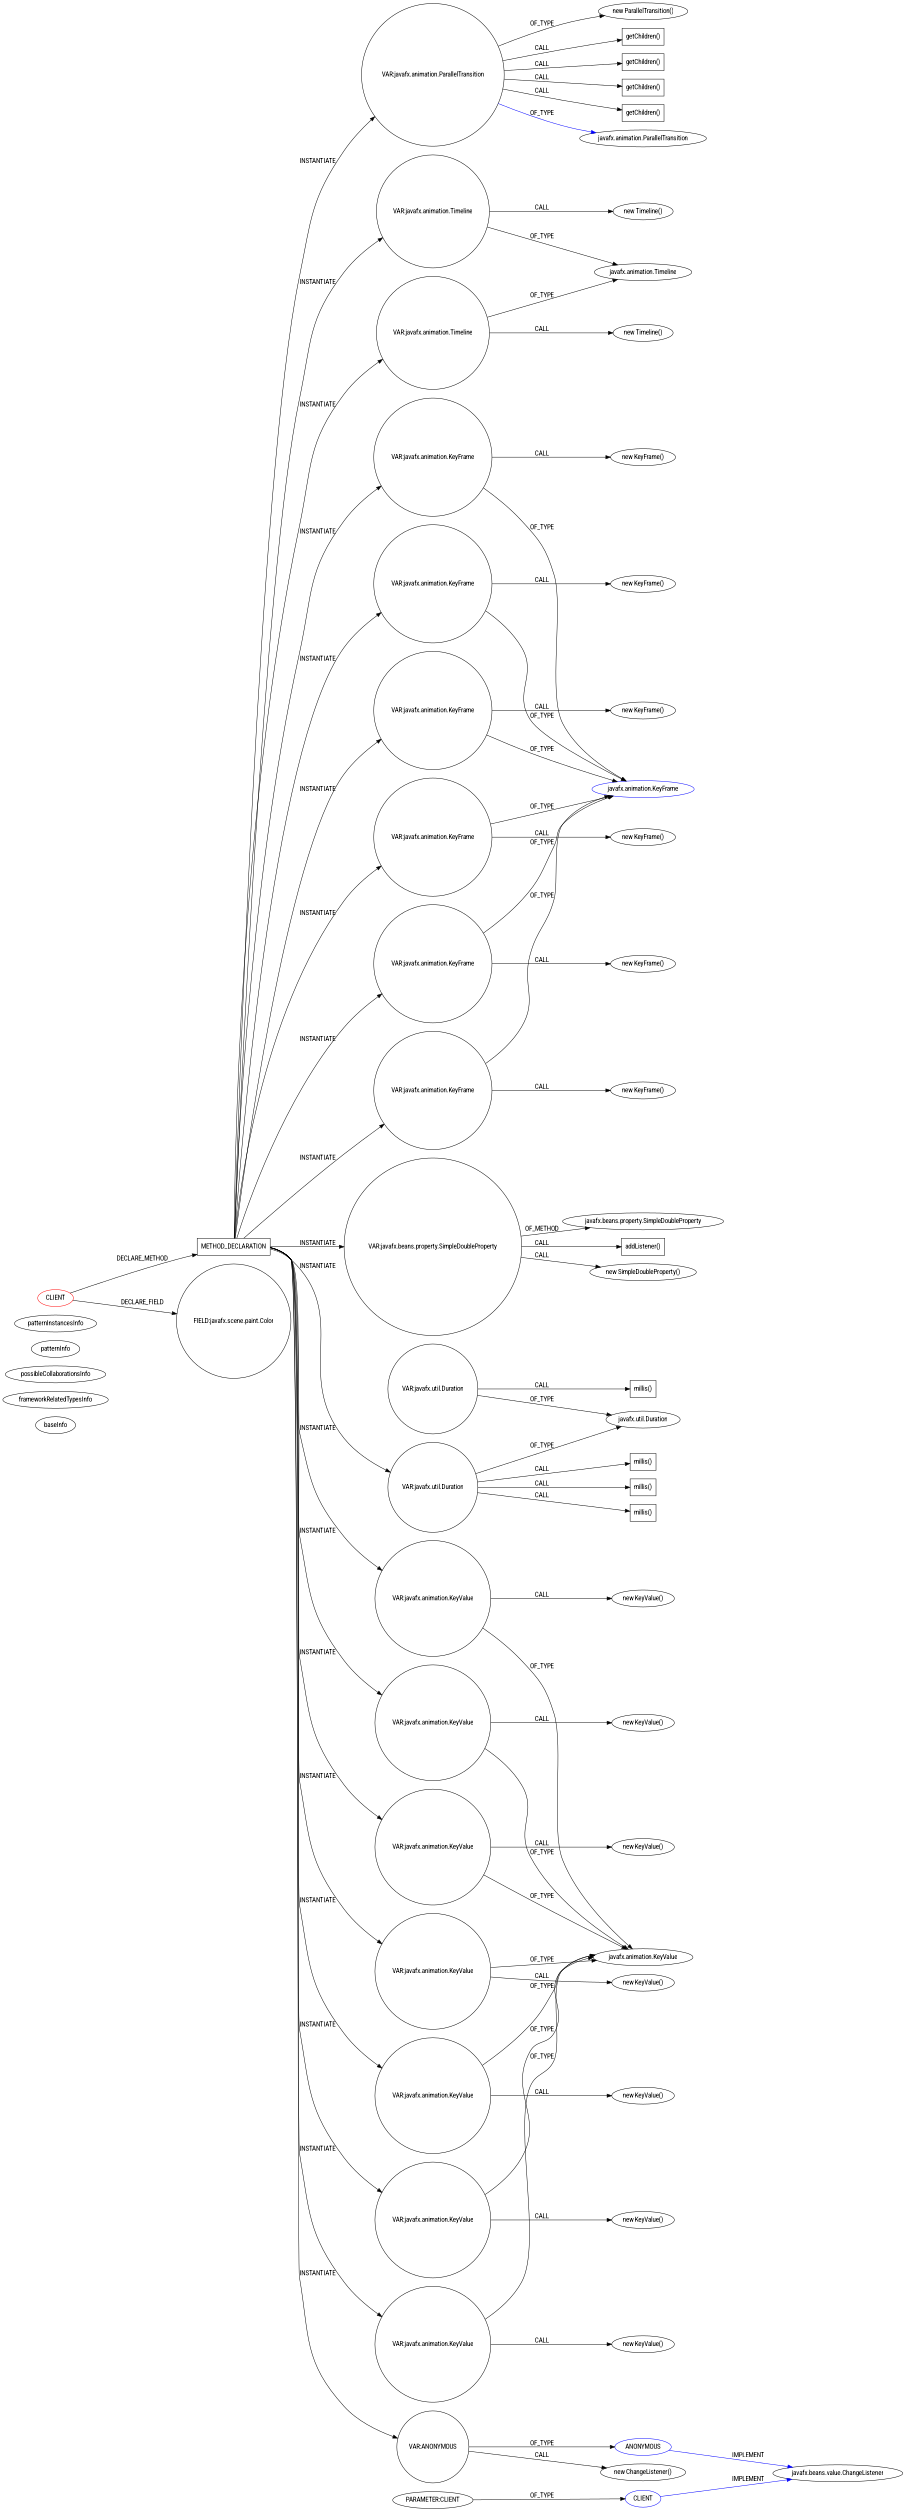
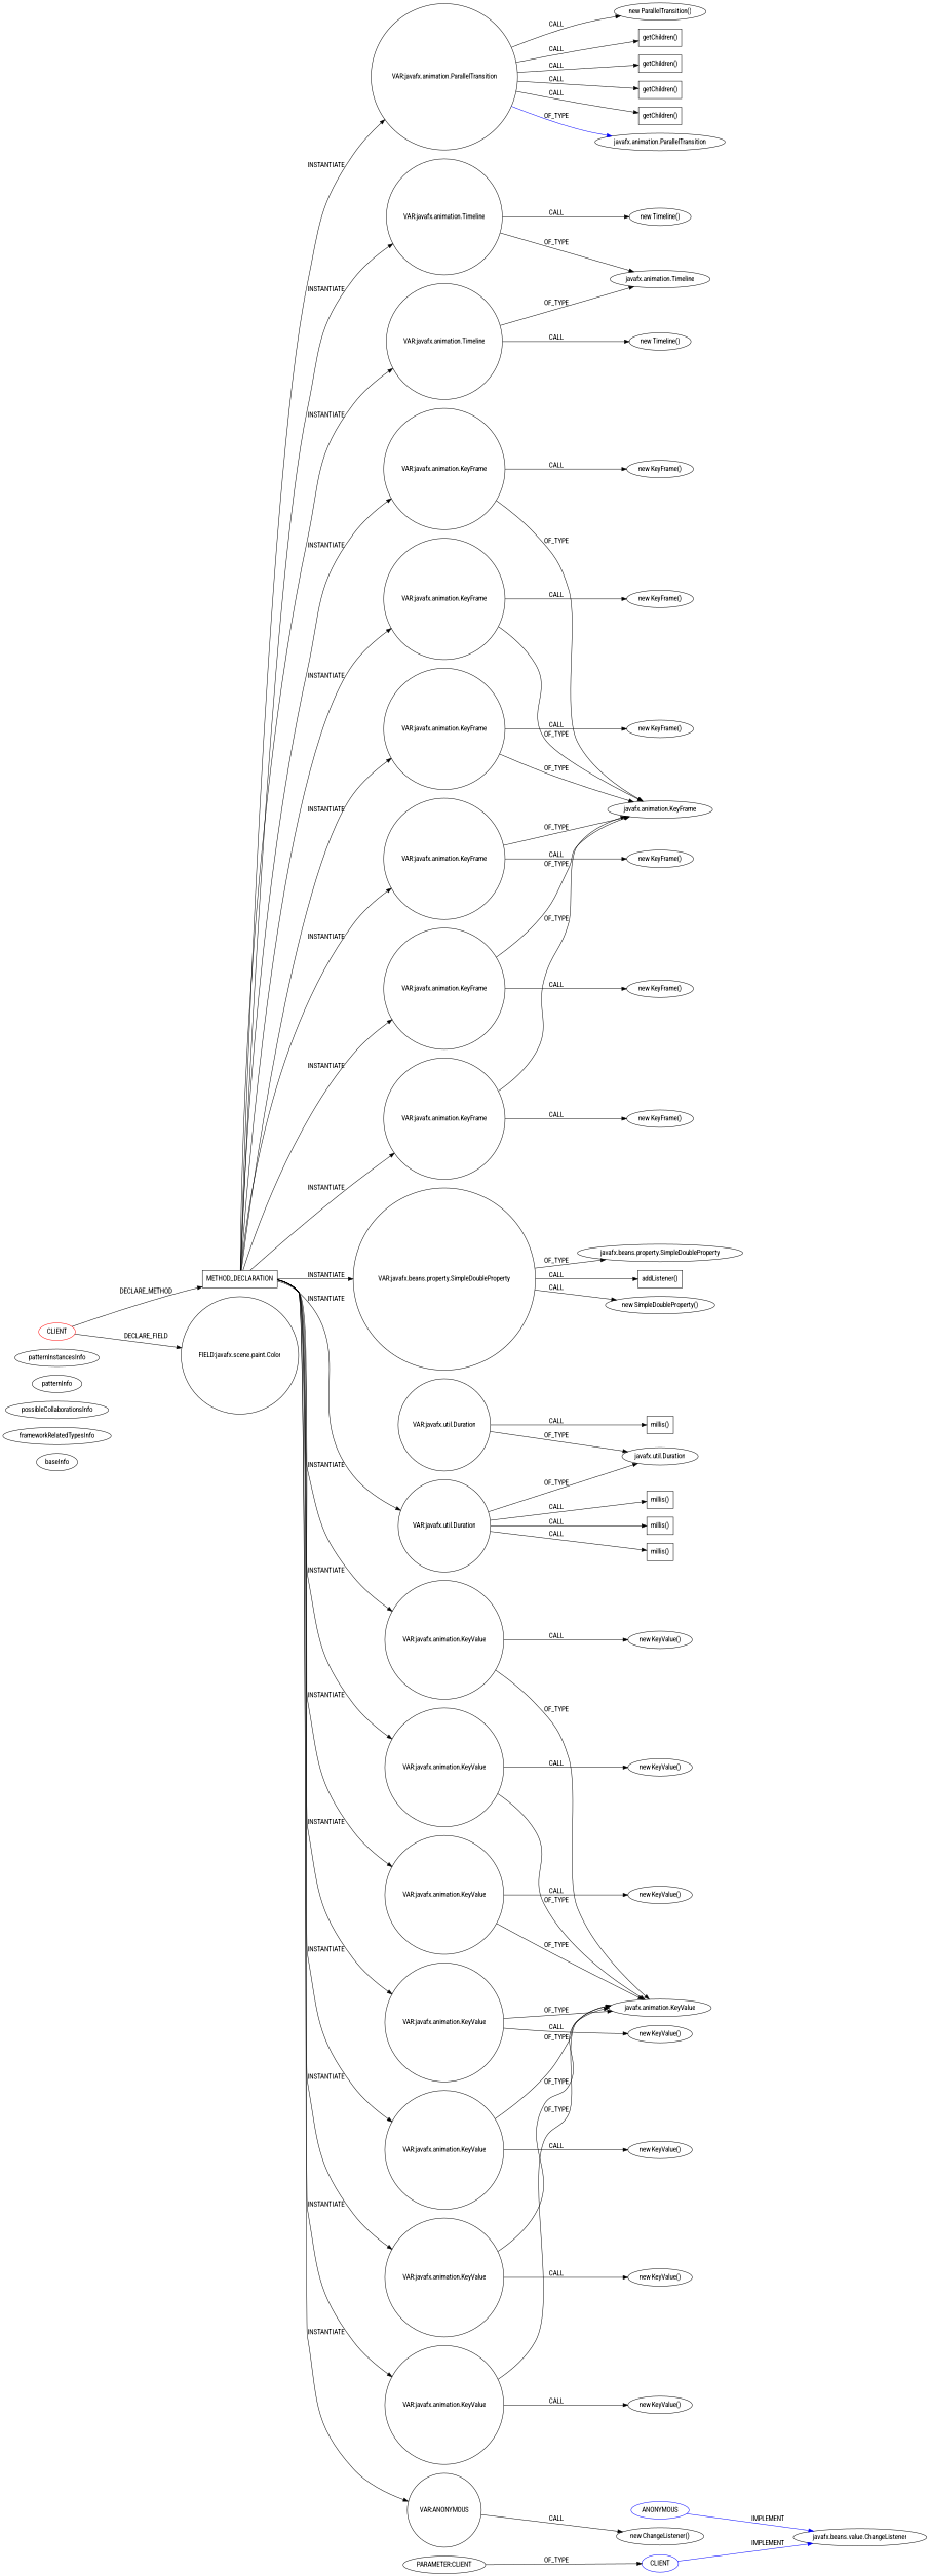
  digraph {
    fontname="Roboto Condensed"
    rankdir=LR
    node [fontname="Roboto Condensed" isFrameworkType=false vertexType=VARIABLE_EXPRESION]
    edge [fontname="Roboto Condensed"]
    baseInfo [category=pattern graphId=2659 isAnonymous=false possibleRelation=true isFrameworkType="" vertexType=""]
    frameworkRelatedTypesInfo [0="javafx.scene.Group" isFrameworkType="" vertexType=""]
    possibleCollaborationsInfo [0="2659~PARAMETER_TYPE_DECLARATION-~javafx.scene.Group ~javafx.beans.value.ChangeListener javafx.scene.Group ~false~false" 1="2659~INSTANTIATION-CLIENT_METHOD_DECLARATION-~javafx.scene.Group ~javafx.beans.value.ChangeListener ~false~true" isFrameworkType="" vertexType=""]
    patternInfo [frequency=2.0 patternRootClient=0 isFrameworkType="" vertexType=""]
    patternInstancesInfo [0="MrLoNee-RadialFx~/MrLoNee-RadialFx/RadialFx-master/src/com/mrlonee/radialfx/settingsmenu/RadialSettingsMenu.java~RadialSettingsMenu~976" 1="MrLoNee-RadialFx~/MrLoNee-RadialFx/RadialFx-master/src/com/mrlonee/radialfx/moviemenu/RadialMovieMenu.java~RadialMovieMenu~969" isFrameworkType="" vertexType=""]
    n6 [label="new ParallelTransition()" vertexType=CONSTRUCTOR_CALL]
    n7 [label="VAR:javafx.animation.ParallelTransition" shape=circle]
    n8 [label="getChildren()" shape=box vertexType=INSIDE_CALL]
    n9 [label="getChildren()" shape=box vertexType=INSIDE_CALL]
    n10 [label="getChildren()" shape=box vertexType=INSIDE_CALL]
    n11 [label="getChildren()" shape=box vertexType=INSIDE_CALL]
    n12 [label="javafx.animation.ParallelTransition" vertexType=FRAMEWORK_CLASS_TYPE]
    n13 [label=METHOD_DECLARATION shape=box vertexType=CLIENT_METHOD_DECLARATION]
    n14 [label="VAR:javafx.animation.Timeline" shape=circle]
    n15 [label="VAR:javafx.animation.Timeline" shape=circle]
    n16 [label="VAR:javafx.animation.KeyFrame" shape=circle]
    n17 [label="VAR:javafx.animation.KeyFrame" shape=circle]
    n18 [label="VAR:javafx.animation.KeyFrame" shape=circle]
    n19 [label="VAR:javafx.animation.KeyFrame" shape=circle]
    n20 [label="VAR:javafx.animation.KeyFrame" shape=circle]
    n21 [label="VAR:javafx.animation.KeyFrame" shape=circle]
    n22 [label="VAR:javafx.beans.property.SimpleDoubleProperty" shape=circle]
    n23 [label="VAR:javafx.util.Duration" shape=circle]
    n24 [label="VAR:javafx.animation.KeyValue" shape=circle]
    n25 [label="VAR:javafx.animation.KeyValue" shape=circle]
    n26 [label="VAR:javafx.animation.KeyValue" shape=circle]
    n27 [label="VAR:javafx.animation.KeyValue" shape=circle]
    n28 [label="VAR:javafx.animation.KeyValue" shape=circle]
    n29 [label="VAR:javafx.animation.KeyValue" shape=circle]
    n30 [label="VAR:javafx.animation.KeyValue" shape=circle]
    n31 [label="VAR:ANONYMOUS" shape=circle]
    n32 [label="javafx.animation.Timeline" vertexType=FRAMEWORK_CLASS_TYPE]
    n33 [label="new Timeline()" vertexType=CONSTRUCTOR_CALL]
    n34 [label="new Timeline()" vertexType=CONSTRUCTOR_CALL]
    n35 [label="new KeyFrame()" vertexType=CONSTRUCTOR_CALL]
-   n36 [label="javafx.animation.KeyFrame" vertexType=FRAMEWORK_CLASS_TYPE color=blue]
+   n36 [label="javafx.animation.KeyFrame" vertexType=FRAMEWORK_CLASS_TYPE]
    n37 [label="new KeyFrame()" vertexType=CONSTRUCTOR_CALL]
    n38 [label="new KeyFrame()" vertexType=CONSTRUCTOR_CALL]
    n39 [label="new KeyFrame()" vertexType=CONSTRUCTOR_CALL]
    n40 [label="new KeyFrame()" vertexType=CONSTRUCTOR_CALL]
    n41 [label="new KeyFrame()" vertexType=CONSTRUCTOR_CALL]
    n42 [label="javafx.beans.property.SimpleDoubleProperty" vertexType=FRAMEWORK_CLASS_TYPE]
    n43 [label="addListener()" shape=box vertexType=INSIDE_CALL]
    n44 [label="new SimpleDoubleProperty()" vertexType=CONSTRUCTOR_CALL]
    n45 [label="javafx.util.Duration" vertexType=FRAMEWORK_CLASS_TYPE]
    n46 [label="millis()" shape=box vertexType=INSIDE_CALL]
    n47 [label="millis()" shape=box vertexType=INSIDE_CALL]
    n48 [label="millis()" shape=box vertexType=INSIDE_CALL]
    n49 [label="new KeyValue()" vertexType=CONSTRUCTOR_CALL]
    n50 [label="javafx.animation.KeyValue" vertexType=FRAMEWORK_CLASS_TYPE]
    n51 [label="new KeyValue()" vertexType=CONSTRUCTOR_CALL]
    n52 [label="new KeyValue()" vertexType=CONSTRUCTOR_CALL]
    n53 [label="new KeyValue()" vertexType=CONSTRUCTOR_CALL]
    n54 [label="new KeyValue()" vertexType=CONSTRUCTOR_CALL]
    n55 [label="new KeyValue()" vertexType=CONSTRUCTOR_CALL]
    n56 [label="new KeyValue()" vertexType=CONSTRUCTOR_CALL]
    n57 [color=blue label=ANONYMOUS vertexType=REFERENCE_ANONYMOUS_DECLARATION]
    n58 [label="new ChangeListener()" vertexType=CONSTRUCTOR_CALL]
    n59 [color=red label=CLIENT vertexType=ROOT_CLIENT_CLASS_DECLARATION]
    n60 [label="FIELD:javafx.scene.paint.Color" shape=circle vertexType=FIELD_DECLARATION]
    n61 [label="VAR:javafx.util.Duration" shape=circle]
    n62 [label="millis()" shape=box vertexType=INSIDE_CALL]
    n63 [color=blue label=CLIENT vertexType=REFERENCE_CLIENT_CLASS_DECLARATION]
    n64 [label="javafx.beans.value.ChangeListener" vertexType=FRAMEWORK_INTERFACE_TYPE]
    n65 [label="PARAMETER:CLIENT" vertexType=PARAMETER_DECLARATION]
-   n7 -> n6 [label=OF_TYPE]
+   n7 -> n6 [label=CALL]
    n7 -> n8 [label=CALL]
    n7 -> n9 [label=CALL]
    n7 -> n10 [label=CALL]
    n7 -> n11 [label=CALL]
    n7 -> n12 [color=blue label=OF_TYPE]
    n13 -> n7 [label=INSTANTIATE]
    n13 -> n14 [label=INSTANTIATE]
    n13 -> n15 [label=INSTANTIATE]
    n13 -> n16 [label=INSTANTIATE]
    n13 -> n17 [label=INSTANTIATE]
    n13 -> n18 [label=INSTANTIATE]
    n13 -> n19 [label=INSTANTIATE]
    n13 -> n20 [label=INSTANTIATE]
    n13 -> n21 [label=INSTANTIATE]
    n13 -> n22 [label=INSTANTIATE]
    n13 -> n23 [label=INSTANTIATE]
    n13 -> n24 [label=INSTANTIATE]
    n13 -> n25 [label=INSTANTIATE]
    n13 -> n26 [label=INSTANTIATE]
    n13 -> n27 [label=INSTANTIATE]
    n13 -> n28 [label=INSTANTIATE]
    n13 -> n29 [label=INSTANTIATE]
    n13 -> n30 [label=INSTANTIATE]
    n13 -> n31 [label=INSTANTIATE]
    n14 -> n32 [label=OF_TYPE]
    n14 -> n33 [label=CALL]
    n15 -> n32 [label=OF_TYPE]
    n15 -> n34 [label=CALL]
    n16 -> n35 [label=CALL]
    n16 -> n36 [label=OF_TYPE]
    n17 -> n36 [label=OF_TYPE]
    n17 -> n37 [label=CALL]
    n18 -> n36 [label=OF_TYPE]
    n18 -> n38 [label=CALL]
    n19 -> n36 [label=OF_TYPE]
    n19 -> n39 [label=CALL]
    n20 -> n36 [label=OF_TYPE]
    n20 -> n40 [label=CALL]
    n21 -> n36 [label=OF_TYPE]
    n21 -> n41 [label=CALL]
-   n22 -> n42 [label=OF_METHOD]
+   n22 -> n42 [label=OF_TYPE]
    n22 -> n43 [label=CALL]
    n22 -> n44 [label=CALL]
    n23 -> n45 [label=OF_TYPE]
    n23 -> n46 [label=CALL]
    n23 -> n47 [label=CALL]
    n23 -> n48 [label=CALL]
    n24 -> n49 [label=CALL]
    n24 -> n50 [label=OF_TYPE]
    n25 -> n50 [label=OF_TYPE]
    n25 -> n51 [label=CALL]
    n26 -> n50 [label=OF_TYPE]
    n26 -> n52 [label=CALL]
    n27 -> n50 [label=OF_TYPE]
    n27 -> n53 [label=CALL]
    n28 -> n50 [label=OF_TYPE]
    n28 -> n54 [label=CALL]
    n29 -> n50 [label=OF_TYPE]
    n29 -> n55 [label=CALL]
    n30 -> n50 [label=OF_TYPE]
    n30 -> n56 [label=CALL]
-   n31 -> n57 [label=OF_TYPE]
    n31 -> n58 [label=CALL]
    n57 -> n64 [color=blue label=IMPLEMENT]
    n59 -> n13 [label=DECLARE_METHOD]
    n59 -> n60 [label=DECLARE_FIELD]
    n61 -> n45 [label=OF_TYPE]
    n61 -> n62 [label=CALL]
    n63 -> n64 [color=blue label=IMPLEMENT]
    n65 -> n63 [label=OF_TYPE]
  }
